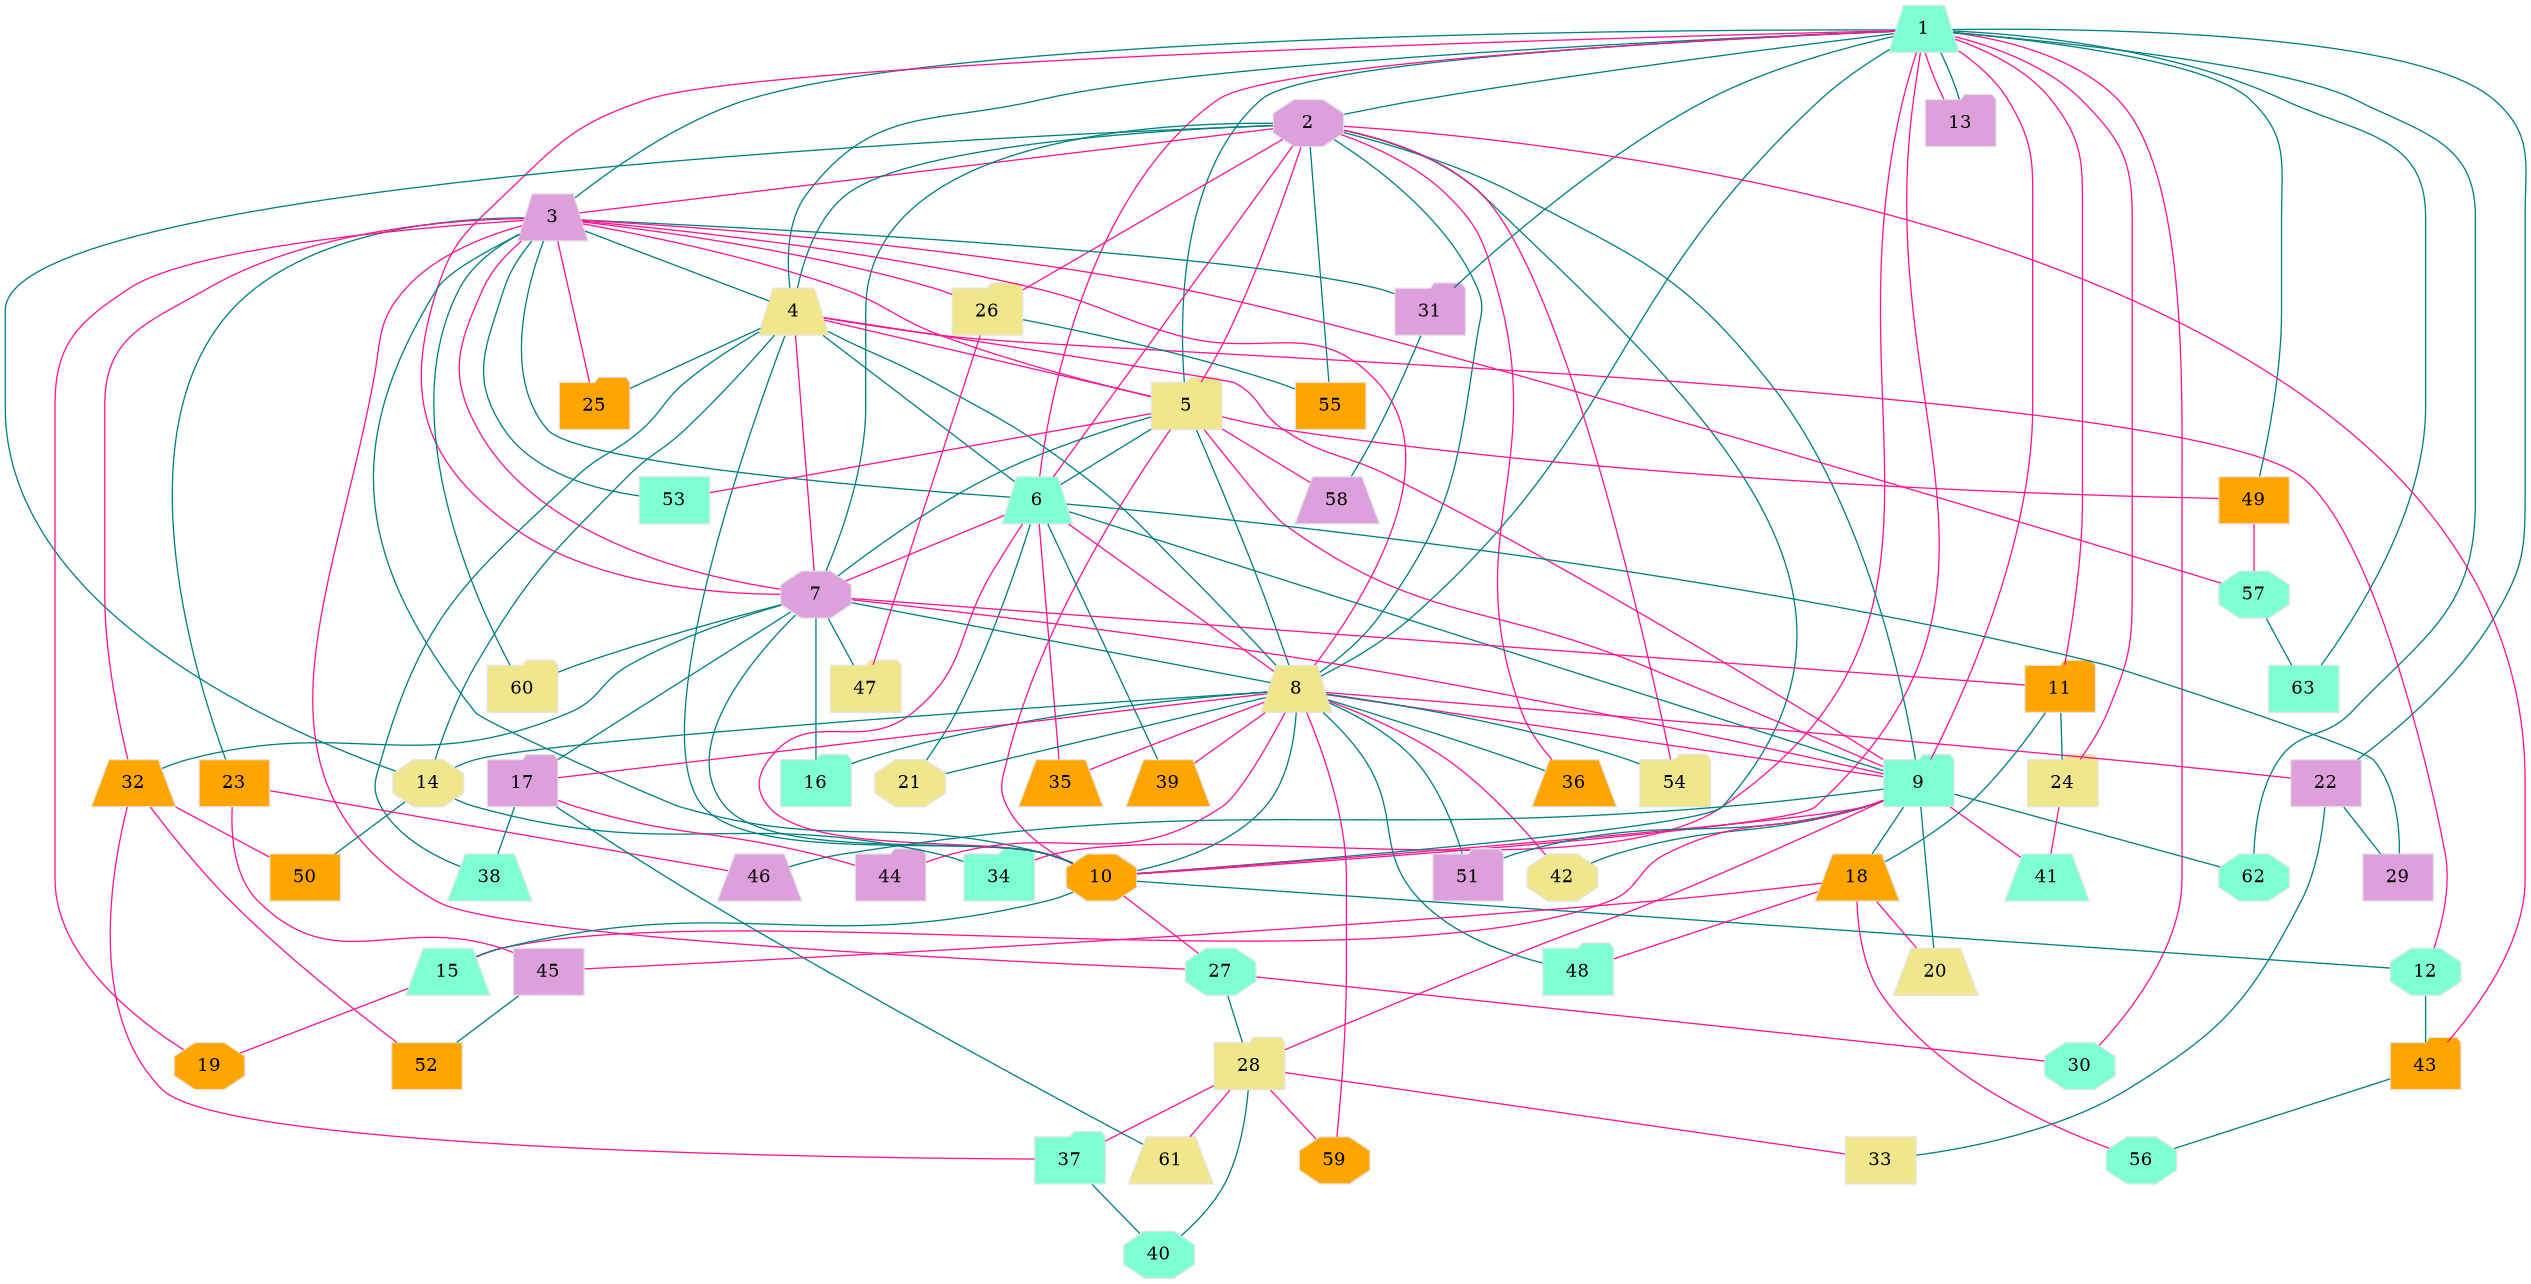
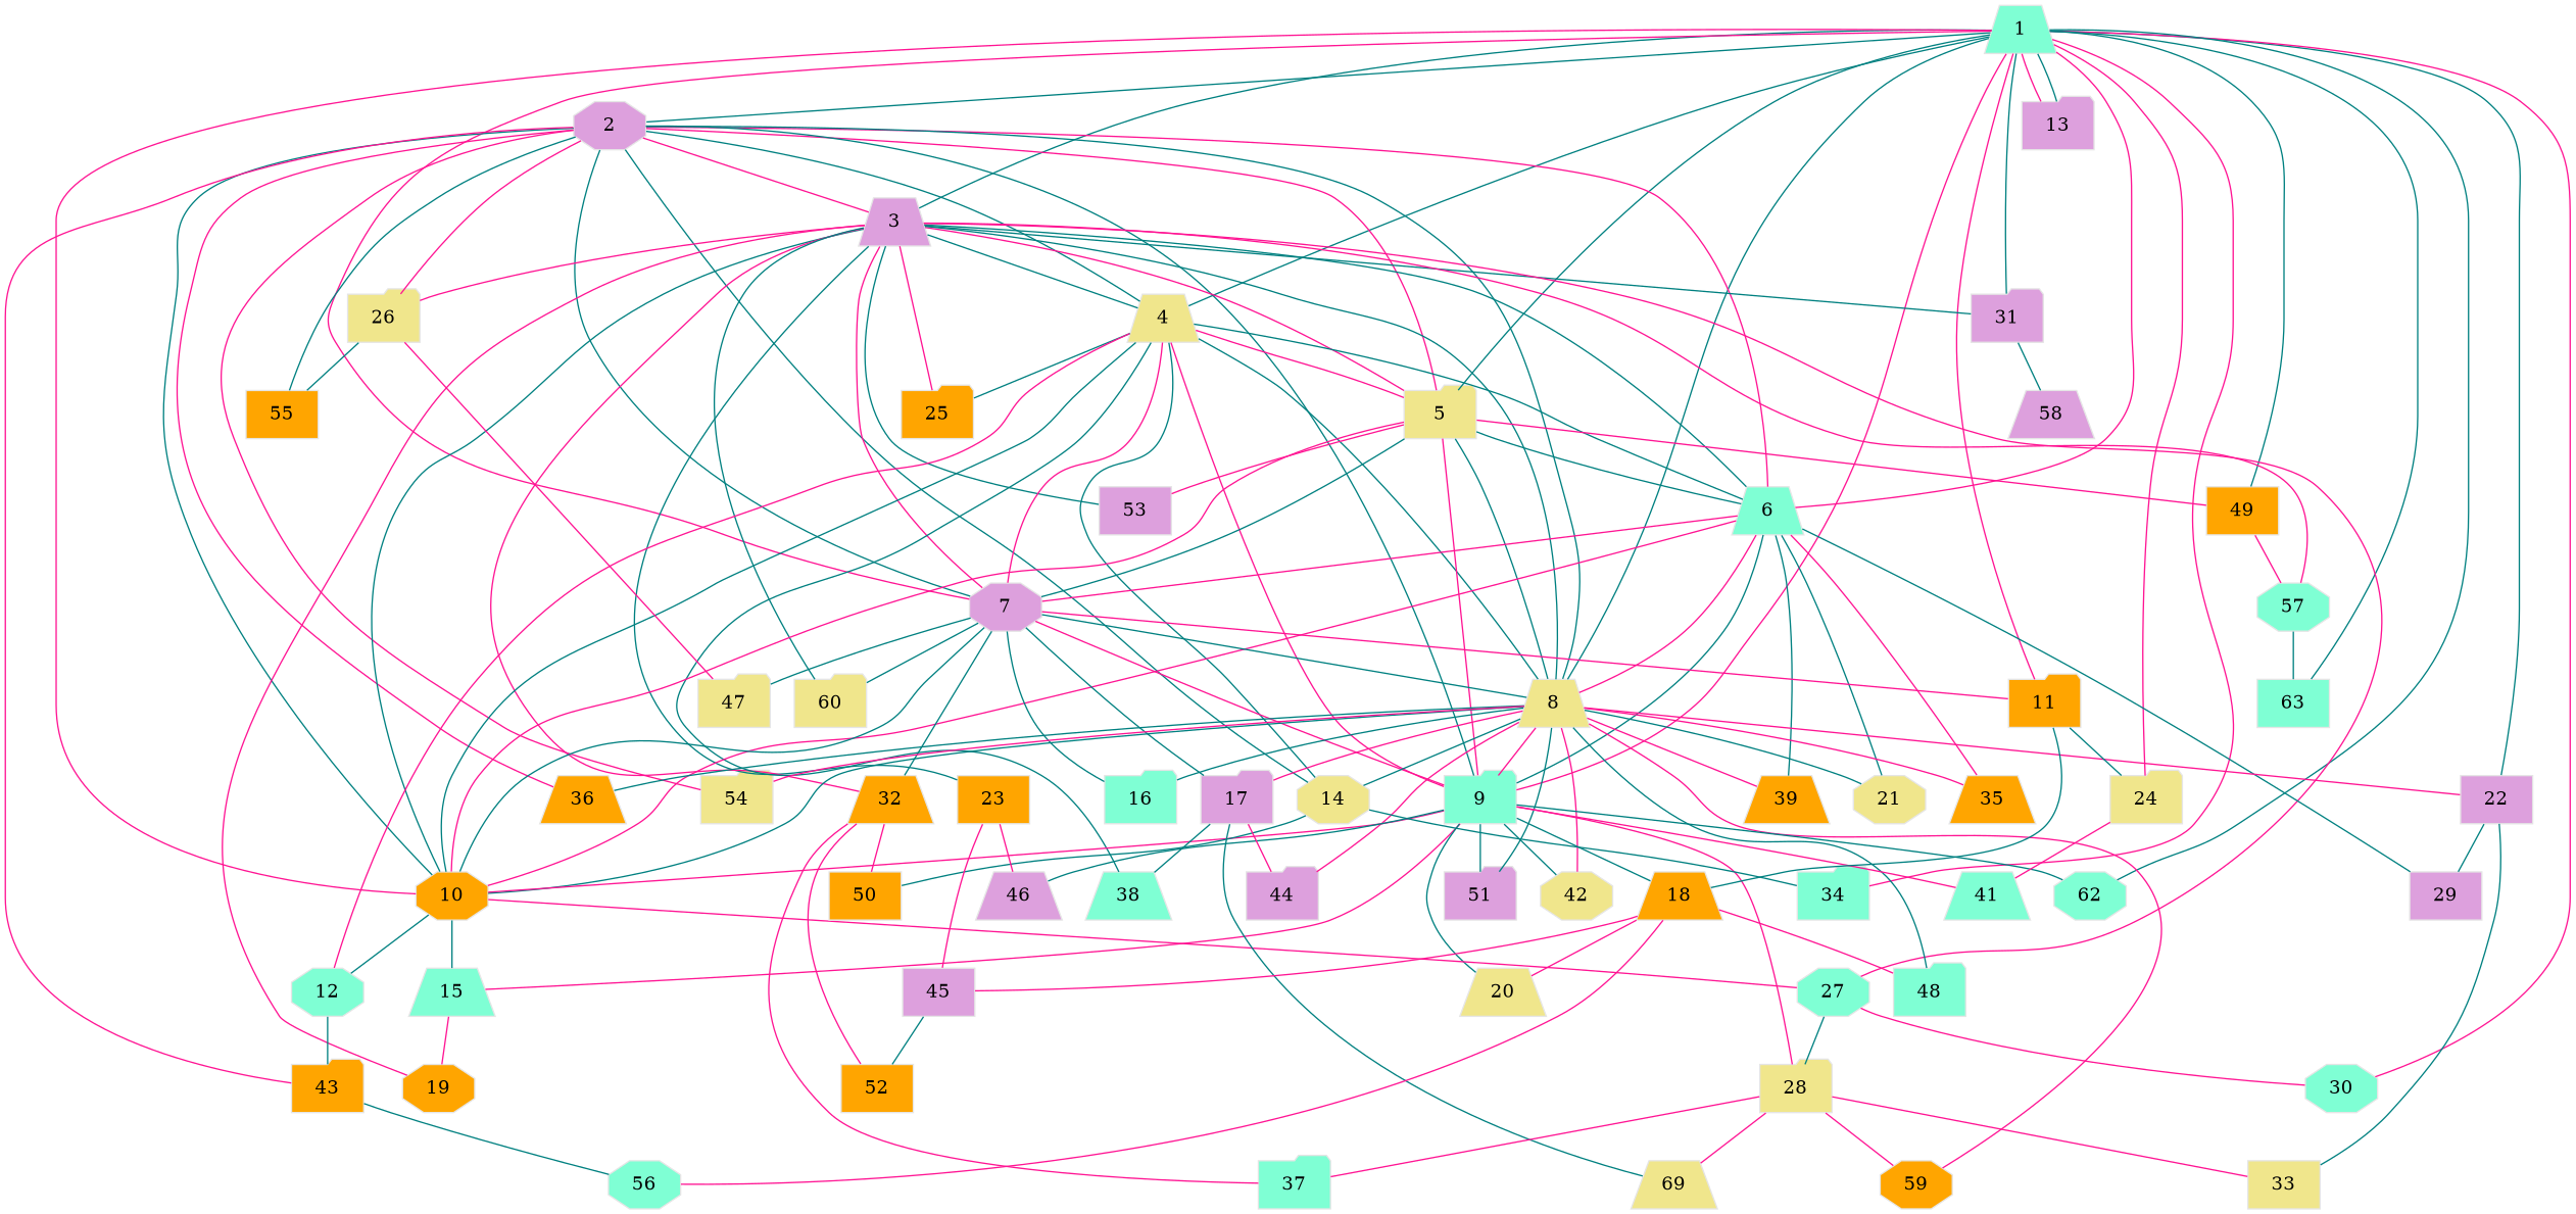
  graph {
    node [color=gray90 fillcolor=aquamarine shape=folder style=filled]
    edge [color=teal]
    1 [shape=trapezium]
    2 [fillcolor=plum shape=octagon]
    3 [fillcolor=plum shape=trapezium]
    4 [fillcolor=khaki shape=trapezium]
    5 [fillcolor=khaki]
    6 [shape=trapezium]
    7 [fillcolor=plum shape=octagon]
    8 [fillcolor=khaki shape=trapezium]
    9
    10 [fillcolor=orange shape=octagon]
    11 [fillcolor=orange]
    13 [fillcolor=plum]
    22 [fillcolor=plum shape=box]
    24 [fillcolor=khaki]
    30 [shape=octagon]
    31 [fillcolor=plum]
    34
    49 [fillcolor=orange shape=box]
    62 [shape=octagon]
    63 [shape=box]
    26 [fillcolor=khaki]
    36 [fillcolor=orange shape=trapezium]
    43 [fillcolor=orange]
    54 [fillcolor=khaki]
    55 [fillcolor=orange shape=box]
    14 [fillcolor=khaki shape=octagon]
    23 [fillcolor=orange shape=box]
    19 [fillcolor=orange shape=octagon]
    25 [fillcolor=orange]
    27 [shape=octagon]
    32 [fillcolor=orange shape=trapezium]
-   53 [shape=box]
+   53 [fillcolor=plum shape=box]
    57 [shape=octagon]
    60 [fillcolor=khaki]
    12 [shape=octagon]
    38 [shape=trapezium]
    58 [fillcolor=plum shape=trapezium]
    21 [fillcolor=khaki shape=octagon]
    29 [fillcolor=plum shape=box]
    35 [fillcolor=orange shape=trapezium]
    39 [fillcolor=orange shape=trapezium]
    16
    17 [fillcolor=plum]
    47 [fillcolor=khaki]
    42 [fillcolor=khaki shape=octagon]
    44 [fillcolor=plum]
    48
    51 [fillcolor=plum]
    59 [fillcolor=orange shape=octagon]
    15 [shape=trapezium]
    18 [fillcolor=orange shape=trapezium]
    20 [fillcolor=khaki shape=trapezium]
    28 [fillcolor=khaki]
    41 [shape=trapezium]
    46 [fillcolor=plum shape=trapezium]
    33 [fillcolor=khaki shape=box]
    45 [fillcolor=plum shape=box]
    56 [shape=octagon]
    50 [fillcolor=orange shape=box]
    37
    52 [fillcolor=orange shape=box]
-   61 [fillcolor=khaki shape=trapezium]
-   40 [shape=octagon]
+   61 [fillcolor=khaki shape=trapezium label=69]
    1 -- 2
    1 -- 3
    1 -- 4
    1 -- 5
    1 -- 6 [color=deeppink]
    1 -- 7 [color=deeppink]
    1 -- 8
    1 -- 9 [color=deeppink]
    1 -- 10 [color=deeppink]
    1 -- 11 [color=deeppink]
    1 -- 13 [color=deeppink]
    1 -- 13
    1 -- 22
    1 -- 24 [color=deeppink]
    1 -- 30 [color=deeppink]
    1 -- 31
    1 -- 34 [color=deeppink]
    1 -- 49
    1 -- 62
    1 -- 63
    2 -- 3 [color=deeppink]
    2 -- 4
    2 -- 5 [color=deeppink]
    2 -- 6 [color=deeppink]
    2 -- 7
    2 -- 8
    2 -- 9
    2 -- 10
    2 -- 26 [color=deeppink]
    2 -- 36 [color=deeppink]
    2 -- 43 [color=deeppink]
    2 -- 54 [color=deeppink]
    2 -- 55
    2 -- 14
    3 -- 4
    3 -- 5 [color=deeppink]
    3 -- 6
    3 -- 7 [color=deeppink]
-   3 -- 8 [color=deeppink]
+   3 -- 8
    3 -- 10
    3 -- 31
    3 -- 26 [color=deeppink]
    3 -- 23
    3 -- 19 [color=deeppink]
    3 -- 25 [color=deeppink]
    3 -- 27 [color=deeppink]
    3 -- 32 [color=deeppink]
    3 -- 53
    3 -- 57 [color=deeppink]
    3 -- 60
    4 -- 5 [color=deeppink]
    4 -- 6
    4 -- 7 [color=deeppink]
    4 -- 8
    4 -- 9 [color=deeppink]
    4 -- 10
    4 -- 14
    4 -- 25
    4 -- 12 [color=deeppink]
    4 -- 38
    5 -- 6
    5 -- 7
    5 -- 8
    5 -- 9 [color=deeppink]
    5 -- 10 [color=deeppink]
    5 -- 49 [color=deeppink]
    5 -- 53 [color=deeppink]
-   5 -- 58 [color=deeppink]
    6 -- 7 [color=deeppink]
    6 -- 8 [color=deeppink]
    6 -- 9
    6 -- 10 [color=deeppink]
    6 -- 21
    6 -- 29
    6 -- 35 [color=deeppink]
    6 -- 39
    7 -- 8
    7 -- 9 [color=deeppink]
    7 -- 10
    7 -- 11 [color=deeppink]
    7 -- 32
    7 -- 60
    7 -- 16
    7 -- 17
    7 -- 47
    8 -- 9 [color=deeppink]
    8 -- 10
    8 -- 22 [color=deeppink]
    8 -- 36
-   8 -- 54
+   8 -- 54 [color=deeppink]
    8 -- 14
    8 -- 21
    8 -- 35 [color=deeppink]
    8 -- 39 [color=deeppink]
    8 -- 16
    8 -- 17 [color=deeppink]
    8 -- 42 [color=deeppink]
    8 -- 44 [color=deeppink]
    8 -- 48
    8 -- 51
    8 -- 59 [color=deeppink]
    9 -- 10 [color=deeppink]
    9 -- 62
    9 -- 42
    9 -- 51
    9 -- 15 [color=deeppink]
    9 -- 18
    9 -- 20
    9 -- 28 [color=deeppink]
    9 -- 41 [color=deeppink]
    9 -- 46
    10 -- 27 [color=deeppink]
    10 -- 12
    10 -- 15
    11 -- 24
    11 -- 18
    22 -- 29
    22 -- 33
    24 -- 41 [color=deeppink]
    31 -- 58
    49 -- 57 [color=deeppink]
    26 -- 55
    26 -- 47 [color=deeppink]
    43 -- 56
    14 -- 34
    14 -- 50
    23 -- 46 [color=deeppink]
    23 -- 45 [color=deeppink]
    27 -- 30 [color=deeppink]
    27 -- 28
    32 -- 50 [color=deeppink]
    32 -- 37 [color=deeppink]
    32 -- 52 [color=deeppink]
    57 -- 63
    12 -- 43
    17 -- 38
    17 -- 44 [color=deeppink]
    17 -- 61
    15 -- 19 [color=deeppink]
    18 -- 48 [color=deeppink]
    18 -- 20 [color=deeppink]
    18 -- 45 [color=deeppink]
    18 -- 56 [color=deeppink]
    28 -- 59 [color=deeppink]
    28 -- 33 [color=deeppink]
    28 -- 37 [color=deeppink]
    28 -- 61 [color=deeppink]
-   28 -- 40
    45 -- 52
-   37 -- 40
  }
